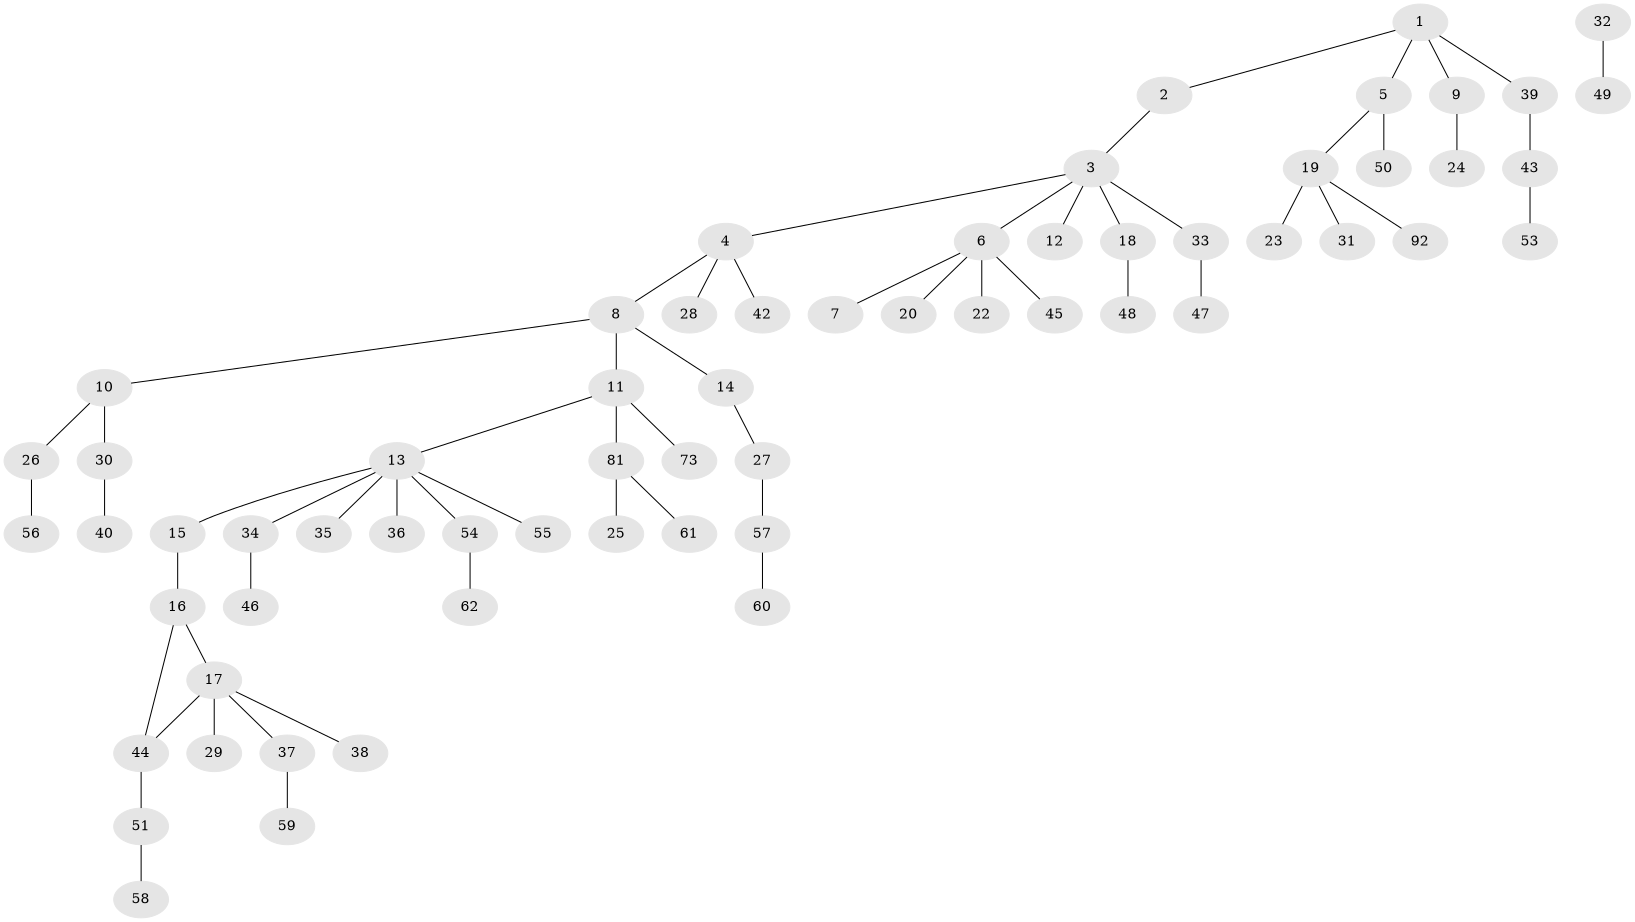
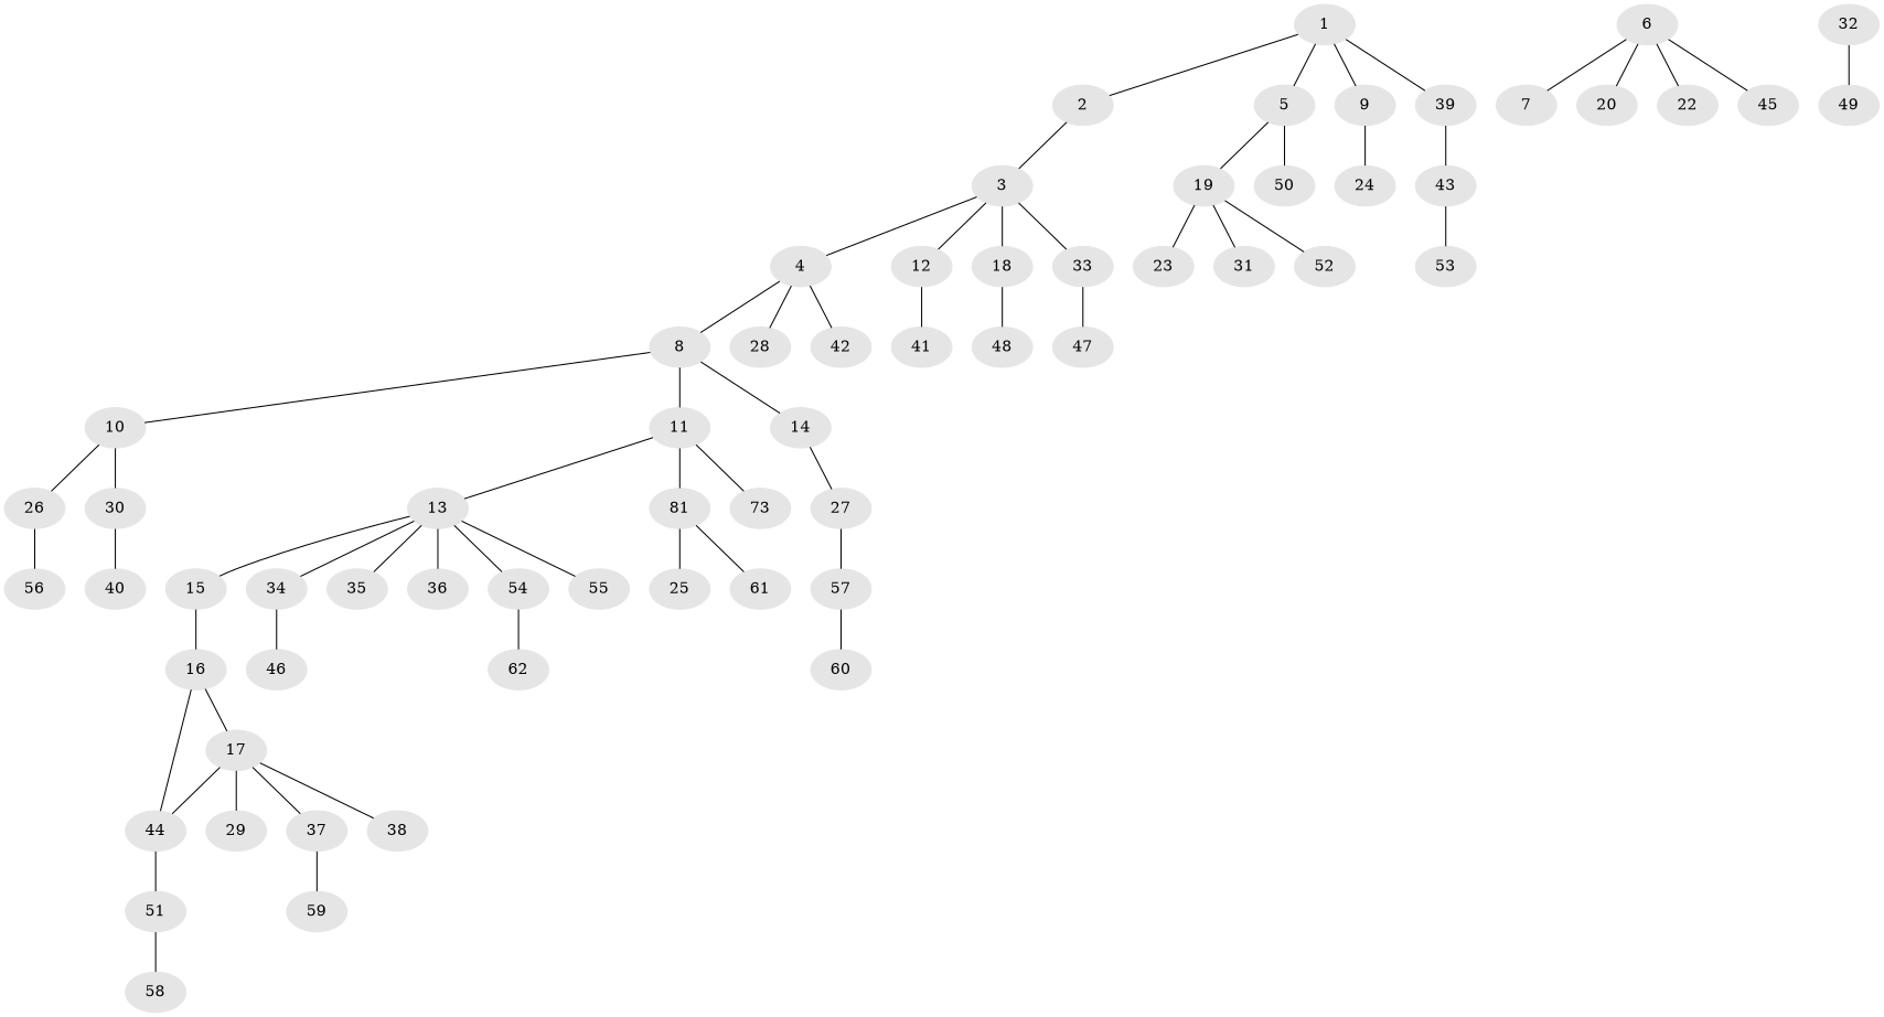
  graph {
    node [color=gray90 style=filled]
    1
    2
    5
    9
    39
    3
    19
    50
    24
    43
    4
    6
    12
    18
    33
    8
    28
    42
    7
    20
    22
    45
+   41
    48
    47
    10
    11
    14
    23
    31
-   52 [label=92]
+   52
    26
    30
    13
    n35 [label=81]
    n36 [label=73]
    27
    56
    40
    15
    34
    35
    36
    54
    55
    25
    61
    16
    46
    62
    57
    17
    44
    29
    37
    38
    51
    32
    49
    59
    60
    53
    58
    1 -- 2
    1 -- 5
    1 -- 9
    1 -- 39
    2 -- 3
    5 -- 19
    5 -- 50
    9 -- 24
    39 -- 43
    3 -- 4
-   3 -- 6
    3 -- 12
    3 -- 18
    3 -- 33
    19 -- 23
    19 -- 31
    19 -- 52
    43 -- 53
    4 -- 8
    4 -- 28
    4 -- 42
    6 -- 7
    6 -- 20
    6 -- 22
    6 -- 45
+   12 -- 41
    18 -- 48
    33 -- 47
    8 -- 10
    8 -- 11
    8 -- 14
    10 -- 26
    10 -- 30
    11 -- 13
    11 -- n35
    11 -- n36
    14 -- 27
    26 -- 56
    30 -- 40
    13 -- 15
    13 -- 34
    13 -- 35
    13 -- 36
    13 -- 54
    13 -- 55
    n35 -- 25
    n35 -- 61
    27 -- 57
    15 -- 16
    34 -- 46
    54 -- 62
    16 -- 17
    16 -- 44
    57 -- 60
    17 -- 44
    17 -- 29
    17 -- 37
    17 -- 38
    44 -- 51
    37 -- 59
    51 -- 58
    32 -- 49
  }
